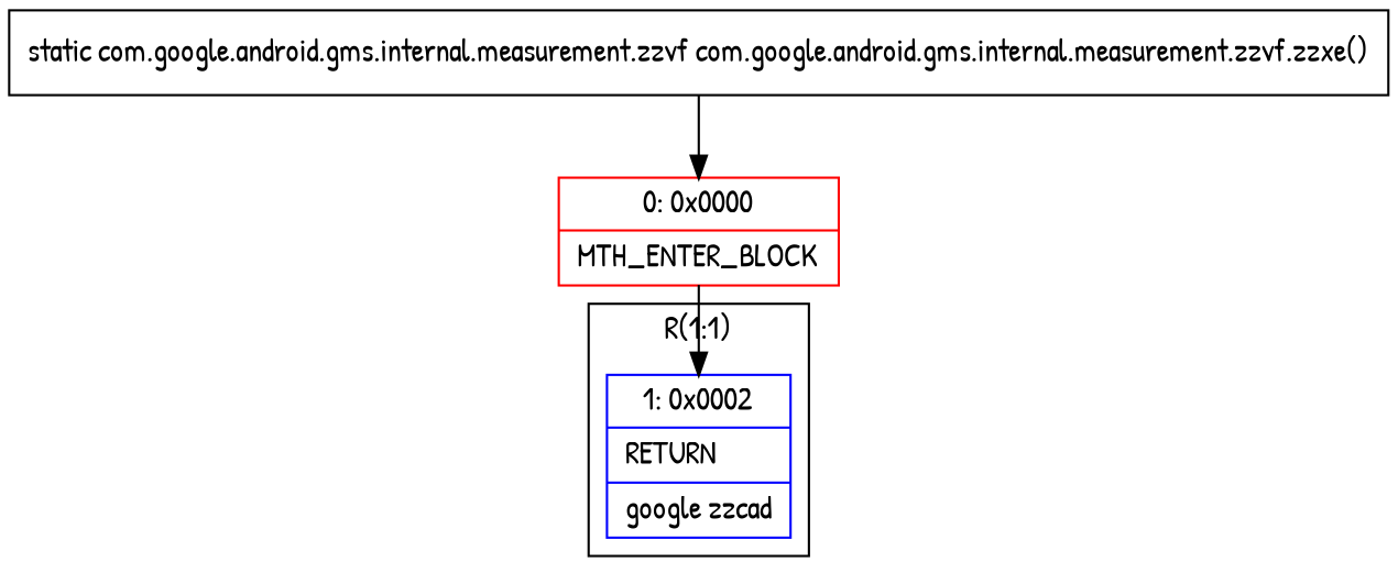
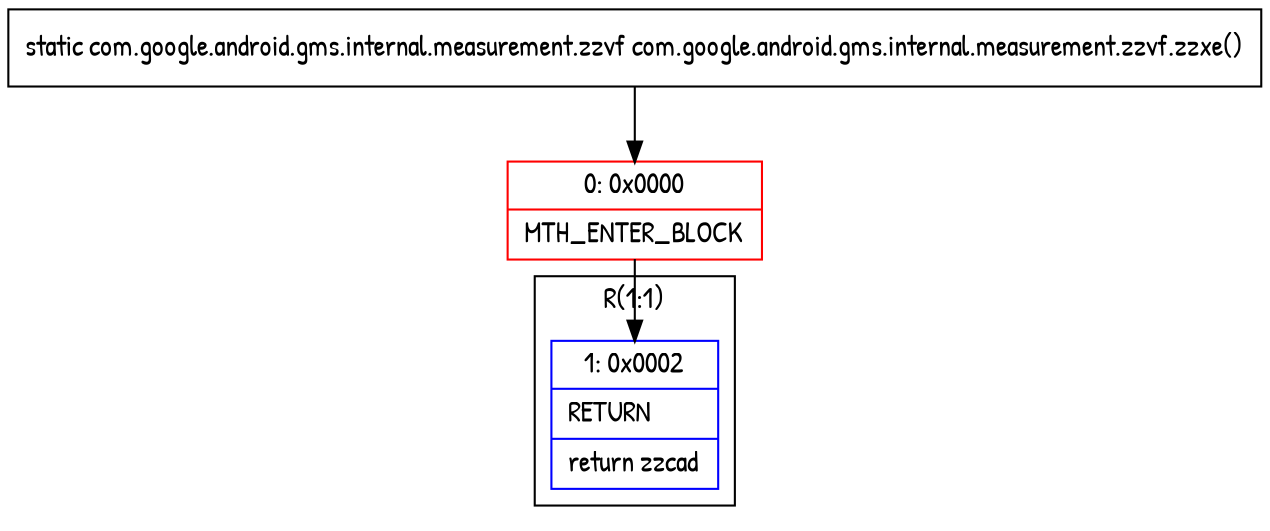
  digraph {
    fontname="Patrick Hand"
    node [shape=record fontname="Patrick Hand"]
    edge [fontname="Patrick Hand"]
-   n1 [color=blue label="{1\:\ 0x0002|RETURN\l|google zzcad\l}"]
+   n1 [color=blue label="{1\:\ 0x0002|RETURN\l|return zzcad\l}"]
    n2 [color=red label="{0\:\ 0x0000|MTH_ENTER_BLOCK\l}"]
    n3 [label="{static com.google.android.gms.internal.measurement.zzvf com.google.android.gms.internal.measurement.zzvf.zzxe() }"]
    subgraph cluster_1 {
      label="R(1:1)"
      n1
    }
    n2 -> n1
    n3 -> n2
  }
